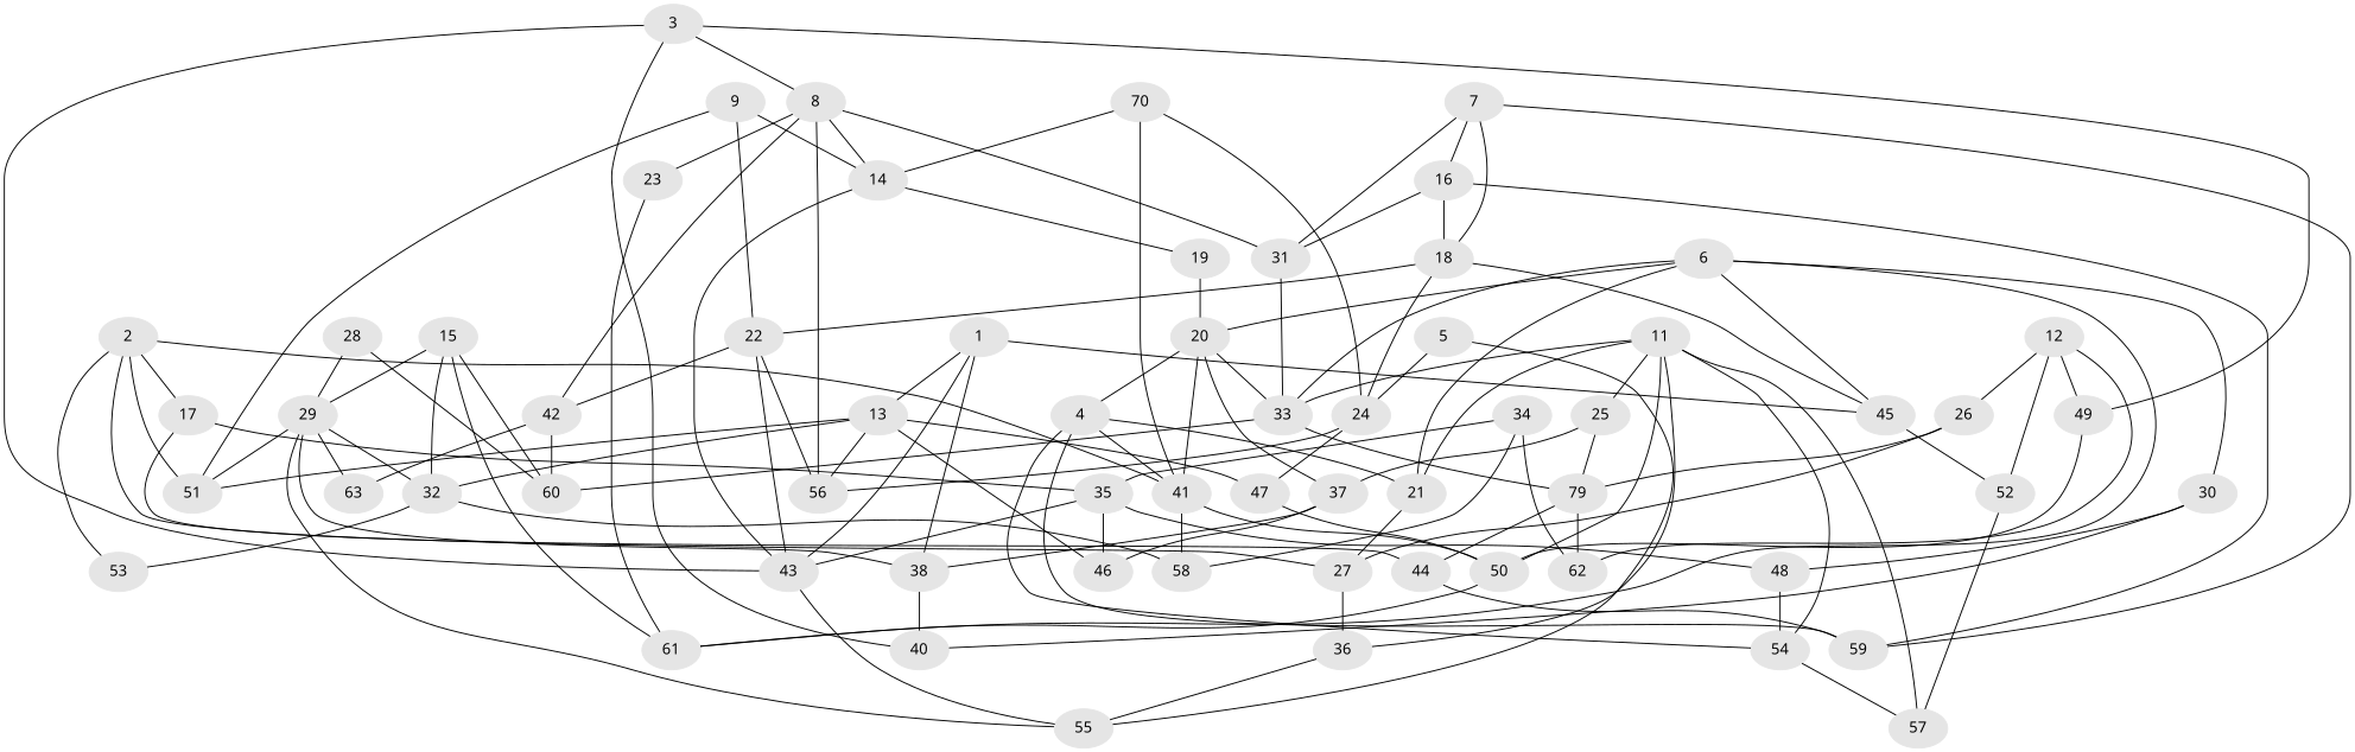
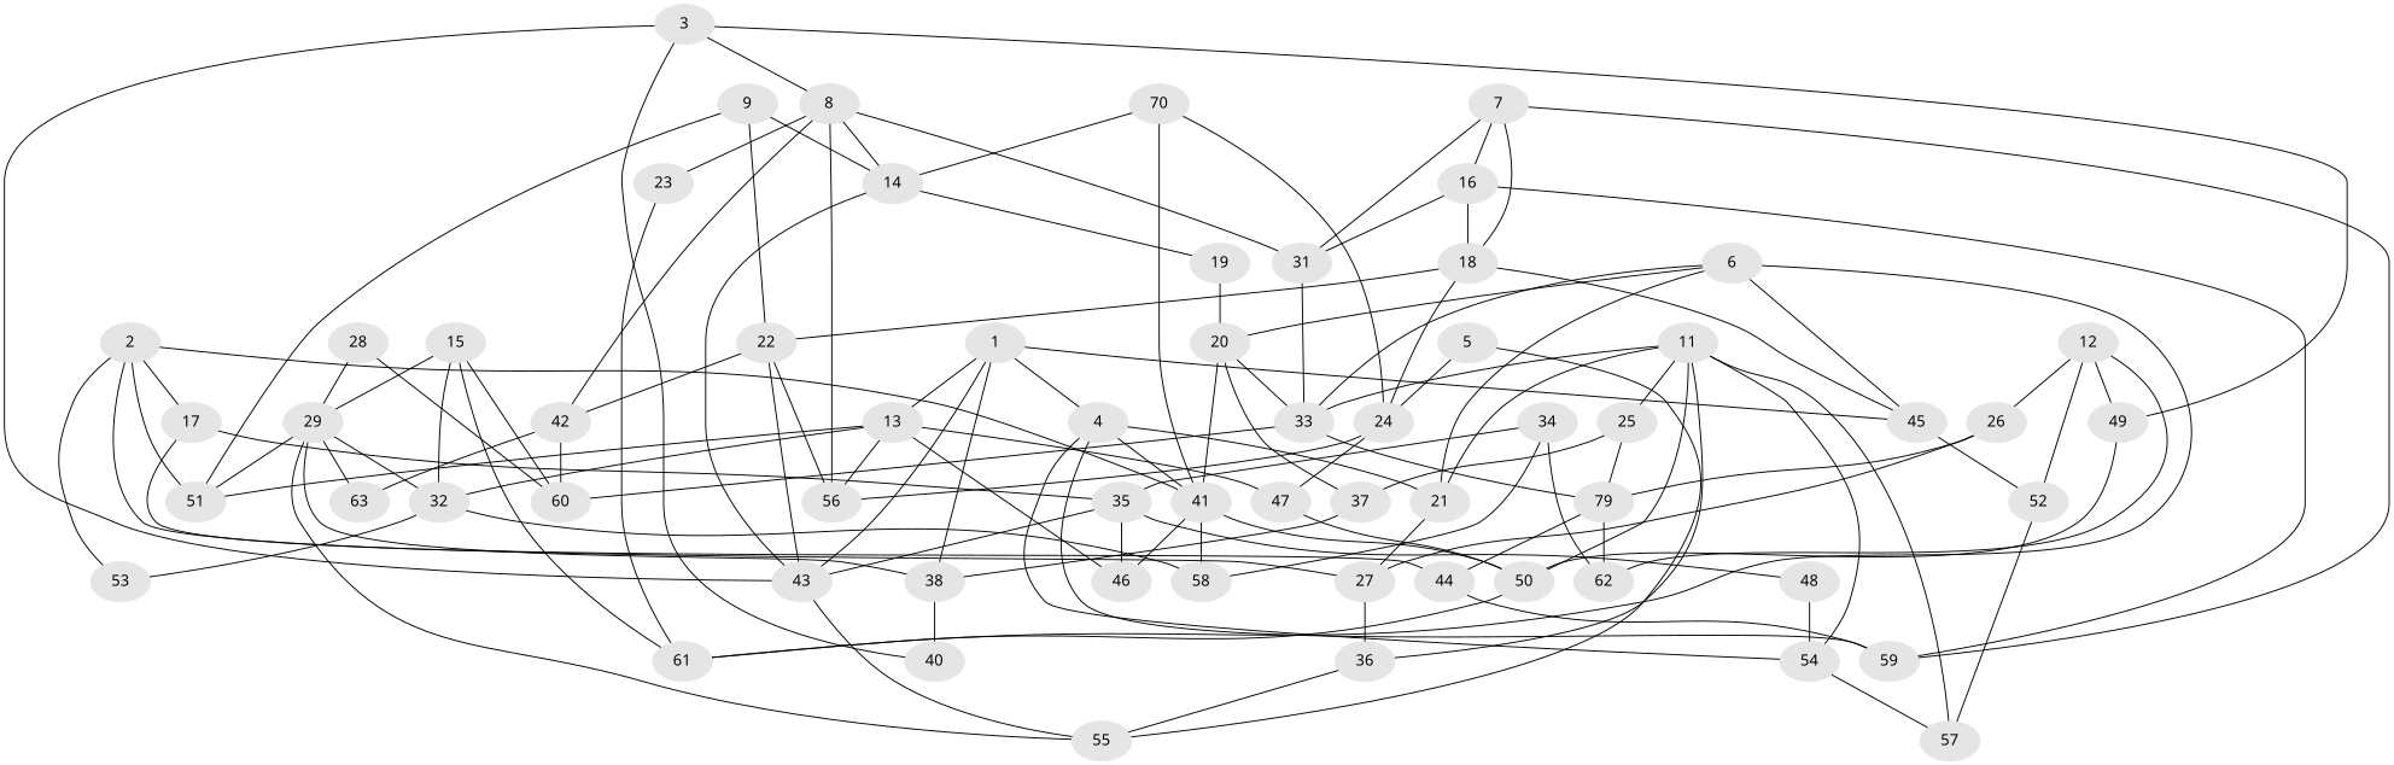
  graph {
    fontname="Noto Sans"
    node [color=gray90 fontname="Noto Sans" style=filled]
    edge [fontname="Noto Sans"]
    1
    4
    13
    38
    43
    45
    41
    21
    54
    59
    51
    56
    32
    46
    47
    40
    55
    52
    2
    17
    27
    53
    35
    44
    36
    50
    58
    3
    8
    49
    31
    14
    23
    42
    57
    5
    24
    6
    20
-   30
    33
    61
    37
    48
    60
    n46 [label=79]
    7
    16
    18
    22
    19
    63
    9
    n54 [label=70]
    11
    25
    12
    26
    62
    15
    29
    28
    34
-   20 -- 4
+   1 -- 4
    1 -- 13
    1 -- 38
    1 -- 43
    1 -- 45
    4 -- 41
    4 -- 21
    4 -- 54
    4 -- 59
    13 -- 51
    13 -- 56
    13 -- 32
    13 -- 46
    13 -- 47
    38 -- 40
    43 -- 55
    45 -- 52
    41 -- 50
    41 -- 58
    21 -- 27
    54 -- 57
    32 -- 53
    32 -- 58
    47 -- 50
    52 -- 57
    2 -- 41
    2 -- 51
    2 -- 17
    2 -- 27
    2 -- 53
    17 -- 35
    17 -- 44
    27 -- 36
    35 -- 43
    35 -- 46
    35 -- 48
    44 -- 59
    36 -- 55
    50 -- 61
    3 -- 43
    3 -- 40
    3 -- 8
    3 -- 49
    8 -- 56
    8 -- 31
    8 -- 14
    8 -- 23
    8 -- 42
    49 -- 50
    31 -- 33
    14 -- 43
    14 -- 19
    23 -- 61
    42 -- 60
    42 -- 63
    5 -- 55
    5 -- 24
    24 -- 56
    24 -- 47
    6 -- 45
    6 -- 21
    6 -- 20
-   6 -- 30
    6 -- 33
    6 -- 61
    20 -- 41
    20 -- 33
    20 -- 37
-   30 -- 40
-   30 -- 48
    33 -- 60
    33 -- n46
    37 -- 38
-   37 -- 46
+   41 -- 46
    48 -- 54
    n46 -- 44
    n46 -- 62
    7 -- 59
    7 -- 31
    7 -- 16
    7 -- 18
    16 -- 59
    16 -- 31
    16 -- 18
    18 -- 45
    18 -- 24
    18 -- 22
    22 -- 43
    22 -- 56
    22 -- 42
    19 -- 20
    9 -- 51
    9 -- 14
    9 -- 22
    n54 -- 41
    n54 -- 14
    n54 -- 24
    11 -- 21
    11 -- 54
    11 -- 36
    11 -- 50
    11 -- 57
    11 -- 33
    11 -- 25
    25 -- 37
    25 -- n46
    12 -- 52
    12 -- 49
    12 -- 26
    12 -- 62
    26 -- 27
    26 -- n46
    15 -- 32
    15 -- 61
    15 -- 60
    15 -- 29
    29 -- 38
    29 -- 51
    29 -- 32
    29 -- 55
    29 -- 63
    28 -- 60
    28 -- 29
    34 -- 35
    34 -- 58
    34 -- 62
  }
